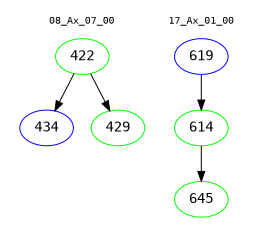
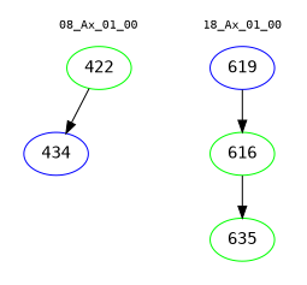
  digraph {
    fontname="DejaVu Sans Mono"
    node [color=green fontname="DejaVu Sans Mono"]
    edge [color=black fontname="DejaVu Sans Mono"]
    n1 [label=422]
    n2 [color=blue label=434]
-   n3 [label=429]
-   n4 [label=614]
+   n4 [label=616]
    n5 [color=blue label=619]
-   n6 [label=645]
+   n6 [label=635]
    subgraph cluster_1 {
      color=white
      fontsize=10
-     label="08_Ax_07_00"
+     label="08_Ax_01_00"
      n1
      n2
-     n3
    }
    subgraph cluster_2 {
      color=white
      fontsize=10
-     label="17_Ax_01_00"
+     label="18_Ax_01_00"
      n4
      n5
      n6
    }
    n1 -> n2
-   n1 -> n3
    n4 -> n6
    n5 -> n4
  }
